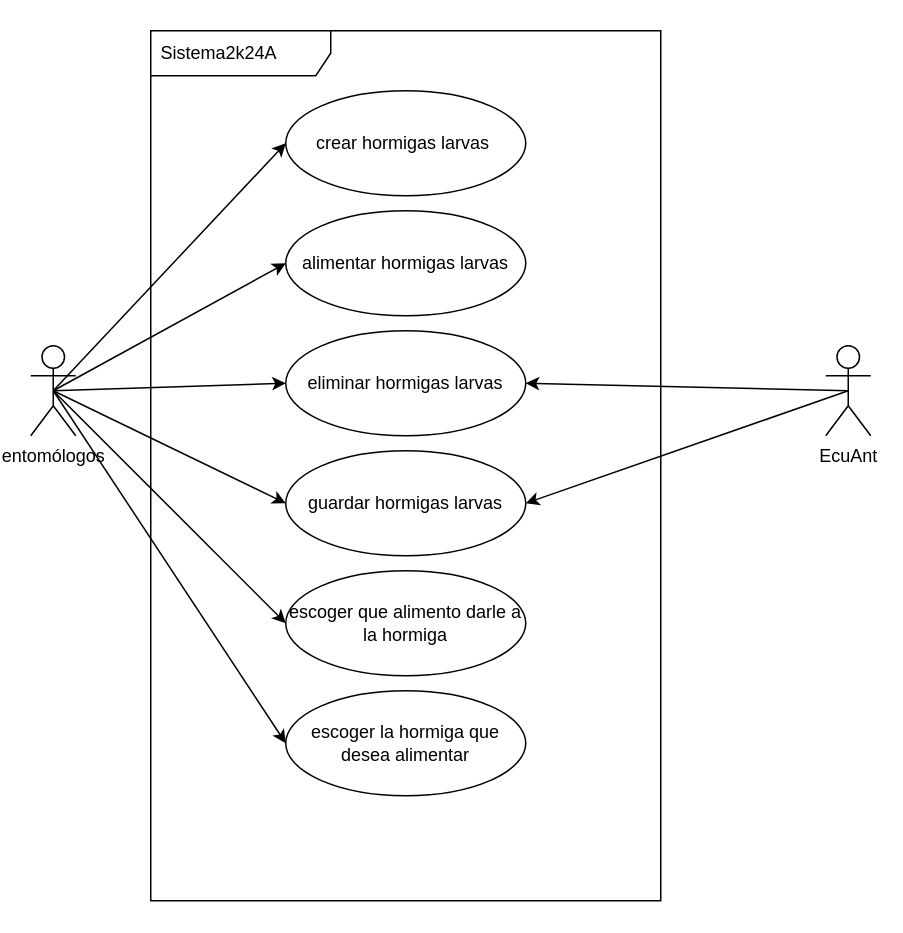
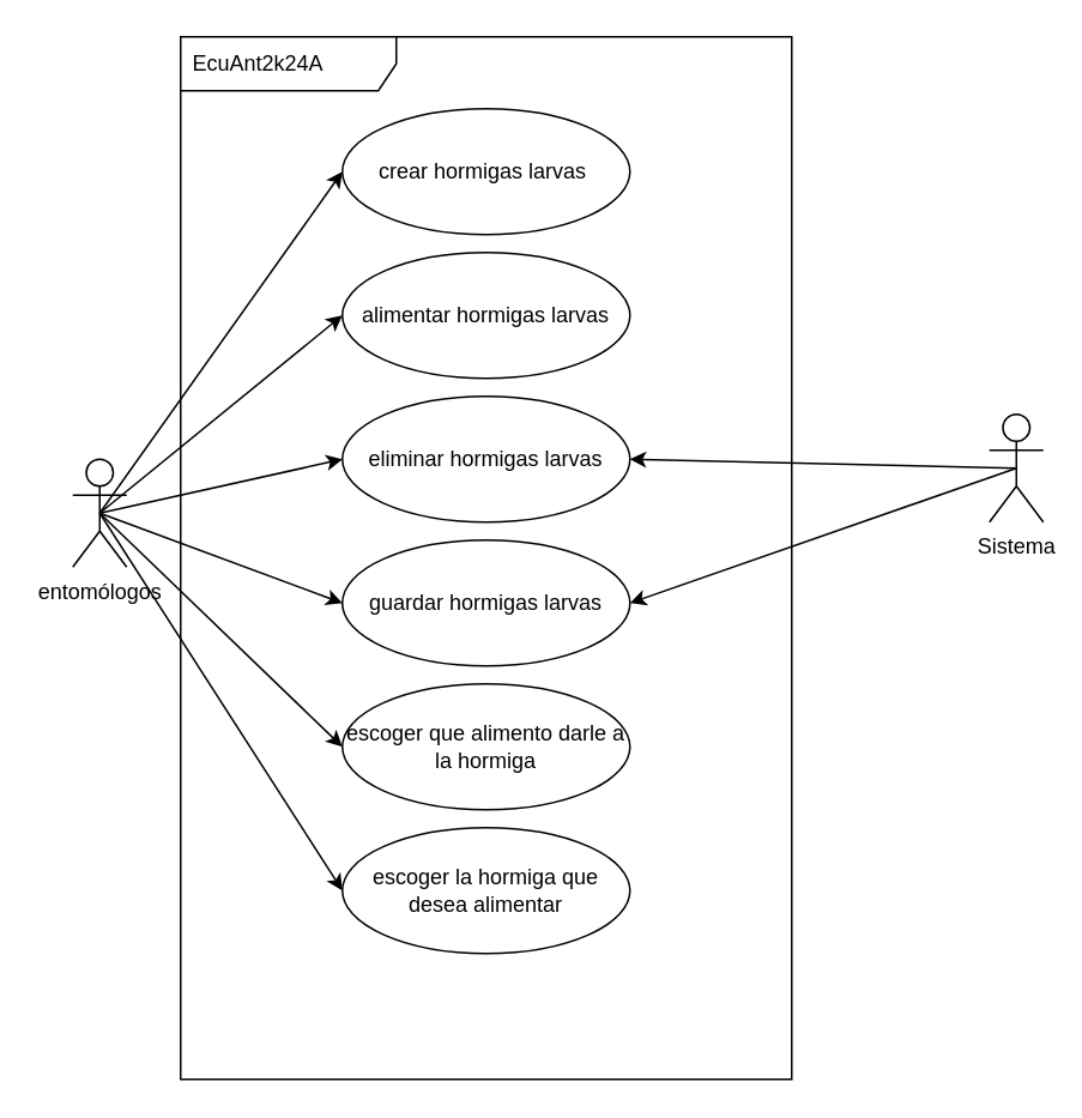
  <mxCell id="0" />
  <mxCell id="1" parent="0" />
  <mxCell id="2" style="edgeStyle=none;html=1;exitX=0.5;exitY=0.5;exitDx=0;exitDy=0;exitPerimeter=0;entryX=0;entryY=0.5;entryDx=0;entryDy=0;" edge="1" parent="1" source="8" target="9"><mxGeometry relative="1" as="geometry" /></mxCell>
  <mxCell id="3" style="edgeStyle=none;html=1;exitX=0.5;exitY=0.5;exitDx=0;exitDy=0;exitPerimeter=0;entryX=0;entryY=0.5;entryDx=0;entryDy=0;" edge="1" parent="1" source="8" target="10"><mxGeometry relative="1" as="geometry" /></mxCell>
  <mxCell id="4" style="edgeStyle=none;html=1;exitX=0.5;exitY=0.5;exitDx=0;exitDy=0;exitPerimeter=0;entryX=0;entryY=0.5;entryDx=0;entryDy=0;" edge="1" parent="1" source="8" target="11"><mxGeometry relative="1" as="geometry" /></mxCell>
  <mxCell id="5" style="edgeStyle=none;html=1;exitX=0.5;exitY=0.5;exitDx=0;exitDy=0;exitPerimeter=0;entryX=0;entryY=0.5;entryDx=0;entryDy=0;" edge="1" parent="1" source="8" target="12"><mxGeometry relative="1" as="geometry" /></mxCell>
  <mxCell id="6" style="edgeStyle=none;html=1;exitX=0.5;exitY=0.5;exitDx=0;exitDy=0;exitPerimeter=0;entryX=0;entryY=0.5;entryDx=0;entryDy=0;" edge="1" parent="1" source="8" target="13"><mxGeometry relative="1" as="geometry" /></mxCell>
  <mxCell id="7" style="edgeStyle=none;html=1;exitX=0.5;exitY=0.5;exitDx=0;exitDy=0;exitPerimeter=0;entryX=0;entryY=0.5;entryDx=0;entryDy=0;" edge="1" parent="1" source="8" target="14"><mxGeometry relative="1" as="geometry" /></mxCell>
- <mxCell id="8" value="entomólogos" style="shape=umlActor;verticalLabelPosition=bottom;verticalAlign=top;html=1;outlineConnect=0;" vertex="1" parent="1"><mxGeometry x="20" y="230" width="30" height="60" as="geometry" /></mxCell>
+ <mxCell id="8" value="entomólogos" style="shape=umlActor;verticalLabelPosition=bottom;verticalAlign=top;html=1;outlineConnect=0;" vertex="1" parent="1"><mxGeometry x="40" y="255" width="30" height="60" as="geometry" /></mxCell>
  <mxCell id="9" value="crear hormigas larvas&amp;nbsp;" style="ellipse;whiteSpace=wrap;html=1;" vertex="1" parent="1"><mxGeometry x="190" y="60" width="160" height="70" as="geometry" /></mxCell>
  <mxCell id="10" value="alimentar hormigas larvas" style="ellipse;whiteSpace=wrap;html=1;" vertex="1" parent="1"><mxGeometry x="190" y="140" width="160" height="70" as="geometry" /></mxCell>
  <mxCell id="11" value="eliminar hormigas larvas" style="ellipse;whiteSpace=wrap;html=1;" vertex="1" parent="1"><mxGeometry x="190" y="220" width="160" height="70" as="geometry" /></mxCell>
  <mxCell id="12" value="guardar hormigas larvas" style="ellipse;whiteSpace=wrap;html=1;" vertex="1" parent="1"><mxGeometry x="190" y="300" width="160" height="70" as="geometry" /></mxCell>
  <mxCell id="13" value="escoger que alimento darle a la hormiga" style="ellipse;whiteSpace=wrap;html=1;" vertex="1" parent="1"><mxGeometry x="190" y="380" width="160" height="70" as="geometry" /></mxCell>
  <mxCell id="14" value="escoger la hormiga que desea alimentar" style="ellipse;whiteSpace=wrap;html=1;" vertex="1" parent="1"><mxGeometry x="190" y="460" width="160" height="70" as="geometry" /></mxCell>
  <mxCell id="15" style="edgeStyle=none;html=1;exitX=0.5;exitY=0.5;exitDx=0;exitDy=0;exitPerimeter=0;entryX=1;entryY=0.5;entryDx=0;entryDy=0;" edge="1" parent="1" source="17" target="11"><mxGeometry relative="1" as="geometry" /></mxCell>
  <mxCell id="16" style="edgeStyle=none;html=1;exitX=0.5;exitY=0.5;exitDx=0;exitDy=0;exitPerimeter=0;entryX=1;entryY=0.5;entryDx=0;entryDy=0;" edge="1" parent="1" source="17" target="12"><mxGeometry relative="1" as="geometry" /></mxCell>
- <mxCell id="17" value="EcuAnt" style="shape=umlActor;verticalLabelPosition=bottom;verticalAlign=top;html=1;outlineConnect=0;" vertex="1" parent="1"><mxGeometry x="550" y="230" width="30" height="60" as="geometry" /></mxCell>
- <mxCell id="18" value="Sistema2k24A" style="shape=umlFrame;whiteSpace=wrap;html=1;width=120;height=30;boundedLbl=1;verticalAlign=middle;align=left;spacingLeft=5;" vertex="1" parent="1"><mxGeometry x="100" y="20" width="340" height="580" as="geometry" /></mxCell>
+ <mxCell id="17" value="Sistema" style="shape=umlActor;verticalLabelPosition=bottom;verticalAlign=top;html=1;outlineConnect=0;" vertex="1" parent="1"><mxGeometry x="550" y="230" width="30" height="60" as="geometry" /></mxCell>
+ <mxCell id="18" value="EcuAnt2k24A" style="shape=umlFrame;whiteSpace=wrap;html=1;width=120;height=30;boundedLbl=1;verticalAlign=middle;align=left;spacingLeft=5;" vertex="1" parent="1"><mxGeometry x="100" y="20" width="340" height="580" as="geometry" /></mxCell>
